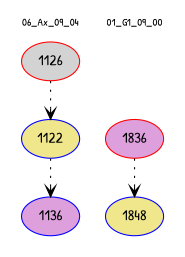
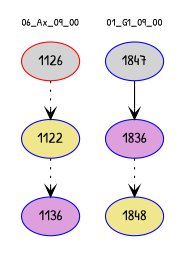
  digraph {
    fontname="Patrick Hand"
    node [color=blue fillcolor=lightgrey fontname="Patrick Hand" style=filled]
    edge [arrowhead=vee color=black fontname="Patrick Hand" style=dotted]
    n1 [color=red label=1126]
    n2 [fillcolor=khaki label=1122]
    n3 [fillcolor=plum label=1136]
-   n5 [color=red fillcolor=plum label=1836]
+   n4 [label=1847]
+   n5 [fillcolor=plum label=1836]
    n6 [fillcolor=khaki label=1848]
    subgraph cluster_1 {
      color=white
      fontsize=10
-     label="06_Ax_09_04"
+     label="06_Ax_09_00"
      n1
      n2
      n3
    }
    subgraph cluster_2 {
      color=white
      fontsize=10
      label="01_G1_09_00"
+     n4
      n5
      n6
    }
    n1 -> n2
    n2 -> n3
+   n4 -> n5 [style=solid]
    n5 -> n6
  }
